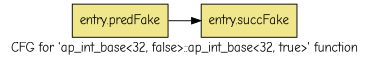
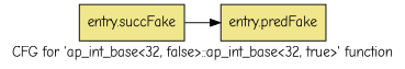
  digraph {
    label="CFG for 'ap_int_base\<32, false\>::ap_int_base\<32, true\>' function"
    rankdir=LR
    fontname="Comic Neue"
    node [shape=record style=filled fillcolor=khaki fontname="Comic Neue"]
    n1 [label="{entry.predFake}"]
    n2 [filename="/home/omerfaruk/tools/Xilinx/Vitis_HLS/2023.2/include/etc/ap_int_base.h" label="{entry.succFake}" linenumber=353]
-   n1 -> n2 [execusionnum=21 filename="/home/omerfaruk/tools/Xilinx/Vitis_HLS/2023.2/include/etc/ap_int_base.h" fontname="Comic Neue"]
+   n2 -> n1 [execusionnum=21 filename="/home/omerfaruk/tools/Xilinx/Vitis_HLS/2023.2/include/etc/ap_int_base.h" fontname="Comic Neue"]
  }
